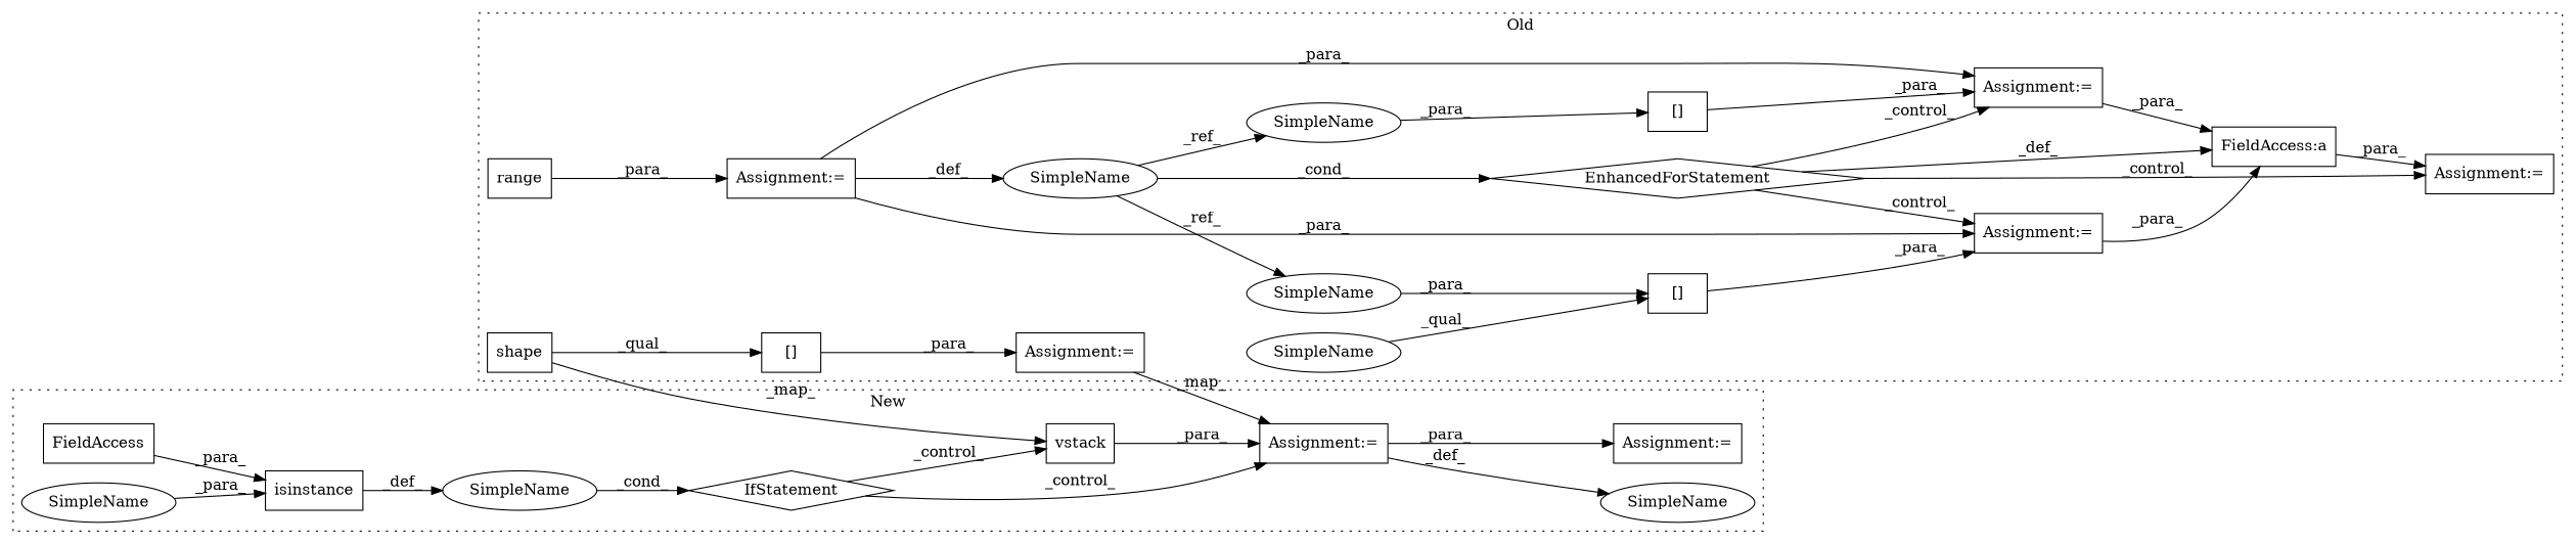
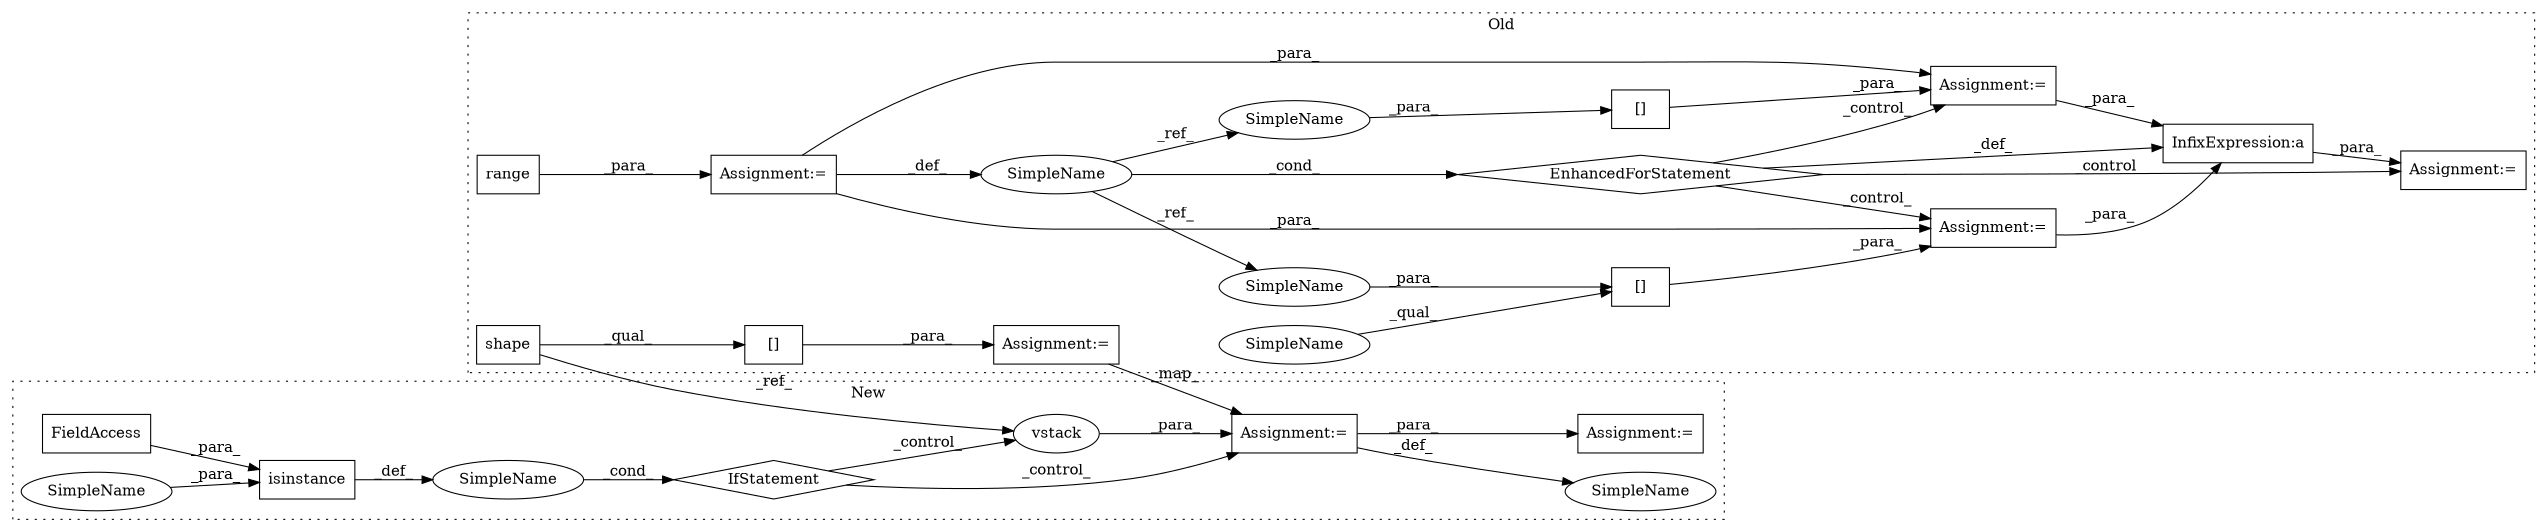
  digraph {
    rankdir=LR
    node [a=42 l=1 s="7471,7547" shape=box]
    n1 [a=32 l="6,1" label=shape s="7268,7281"]
    n2 [a=2 l="33,1" label="[]" s="7250,7284"]
    n3 [a=2 l="8,1" label="[]" s="7566,7575"]
    n4 [label=SimpleName s=7528 shape=ellipse]
    n5 [a=70 l="53,2" label=EnhancedForStatement shape=diamond]
-   n6 [a=27 l=3 label="FieldAccess:a" s=7681]
+   n6 [a=27 l=3 label="InfixExpression:a" s=7681]
    n7 [a=2 l="7,1" label="[]" s="7592,7600"]
    n8 [a=32 l="6,1" label=range s="7532,7546"]
    n9 [a=7 label="Assignment:=" s=7249]
    n10 [a=7 label="Assignment:=" s=7591]
    n11 [a=7 l=2 label="Assignment:=" s=7670]
    n12 [a=7 l="53,2" label="Assignment:="]
    n13 [a=7 label="Assignment:=" s=7565]
    n14 [label=SimpleName s=7599 shape=ellipse]
    n15 [label=SimpleName s=7574 shape=ellipse]
    n16 [l=7 label=SimpleName s=7566 shape=ellipse]
-   n17 [a=32 l="7,1" label=vstack s="7170,7184"]
+   n17 [a=32 l="7,1" label=vstack s="7170,7184" shape=ellipse]
    n18 [a=32 l="11,1" label=isinstance s="7110,7133"]
    n19 [l=7 label=SimpleName s=7278 shape=ellipse]
    n20 [label=SimpleName shape=ellipse l="" s=""]
    n21 [a=7 label="Assignment:=" s=7151]
    n22 [a=22 l=4 label=FieldAccess s=7129]
    n23 [a=25 l="4,2" label=IfStatement s="7106,7134" shape=diamond]
    n24 [a=7 label="Assignment:=" s=7478]
    n25 [l=7 label=SimpleName s=7121 shape=ellipse]
    subgraph cluster_1 {
      label=Old
      style=dotted
      n1
      n2
      n3
      n4
      n5
      n6
      n7
      n8
      n9
      n10
      n11
      n12
      n13
      n14
      n15
      n16
    }
    subgraph cluster_2 {
      label=New
      style=dotted
      n17
      n18
      n19
      n20
      n21
      n22
      n23
      n24
      n25
    }
    n1 -> n2 [label=_qual_]
-   n1 -> n17 [label=_map_]
+   n1 -> n17 [label=_ref_]
    n2 -> n9 [label=_para_]
    n3 -> n13 [label=_para_]
    n4 -> n5 [label=_cond_]
    n4 -> n14 [label=_ref_]
    n4 -> n15 [label=_ref_]
    n5 -> n6 [label=_def_]
    n5 -> n10 [label=_control_]
    n5 -> n11 [label=_control_]
    n5 -> n13 [label=_control_]
    n6 -> n11 [label=_para_]
    n7 -> n10 [label=_para_]
    n8 -> n12 [label=_para_]
    n9 -> n21 [label=_map_]
    n10 -> n6 [label=_para_]
    n12 -> n4 [label=_def_]
    n12 -> n10 [label=_para_]
    n12 -> n13 [label=_para_]
    n13 -> n6 [label=_para_]
    n14 -> n7 [label=_para_]
    n15 -> n3 [label=_para_]
    n16 -> n3 [label=_qual_]
    n17 -> n21 [label=_para_]
    n18 -> n20 [label=_def_]
    n20 -> n23 [label=_cond_]
    n21 -> n19 [label=_def_]
    n21 -> n24 [label=_para_]
    n22 -> n18 [label=_para_]
    n23 -> n17 [label=_control_]
    n23 -> n21 [label=_control_]
    n25 -> n18 [label=_para_]
  }
